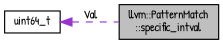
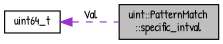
  digraph {
    rankdir=LR
    fontname="Patrick Hand"
    node [color=black fontname="Patrick Hand" fontsize=10 shape=box]
-   n1 [fillcolor=grey75 fontcolor=black height=0.2 label="llvm::PatternMatch\l::specific_intval" style=filled width=0.4]
+   n1 [fillcolor=grey75 fontcolor=black height=0.2 label="uint::PatternMatch\l::specific_intval" style=filled width=0.4]
    n2 [height=0.2 label=uint64_t width=0.4]
    n2 -> n1 [color=darkorchid3 dir=back fontname="Patrick Hand" fontsize=10 label=" Val" labelfontname=Helvetica labelfontsize=10 style=dashed]
  }
